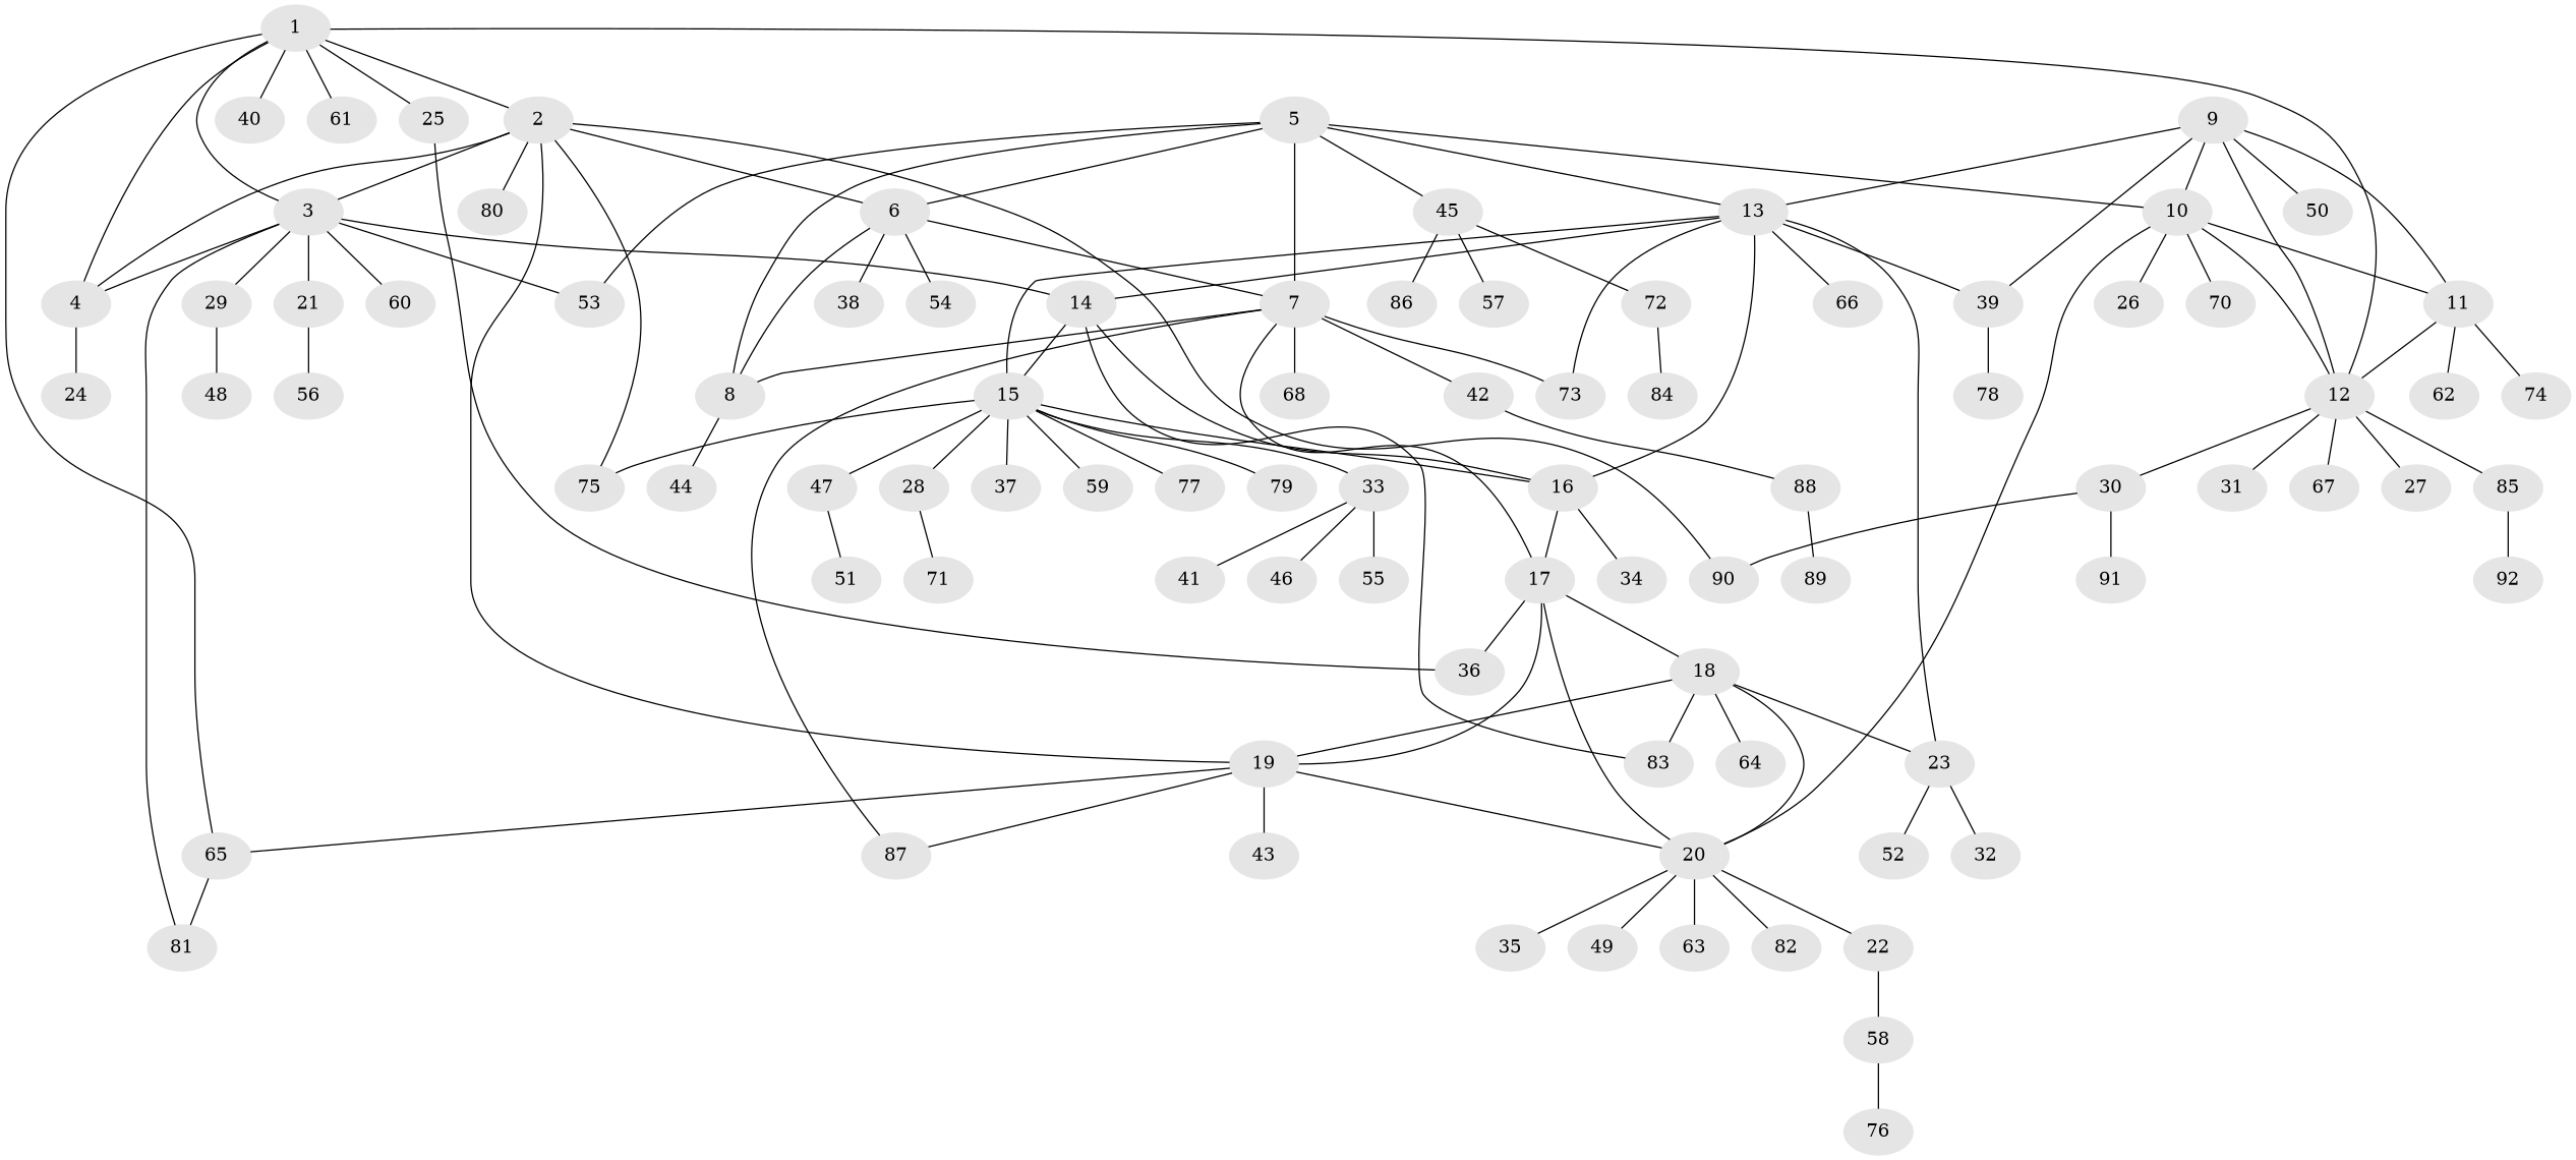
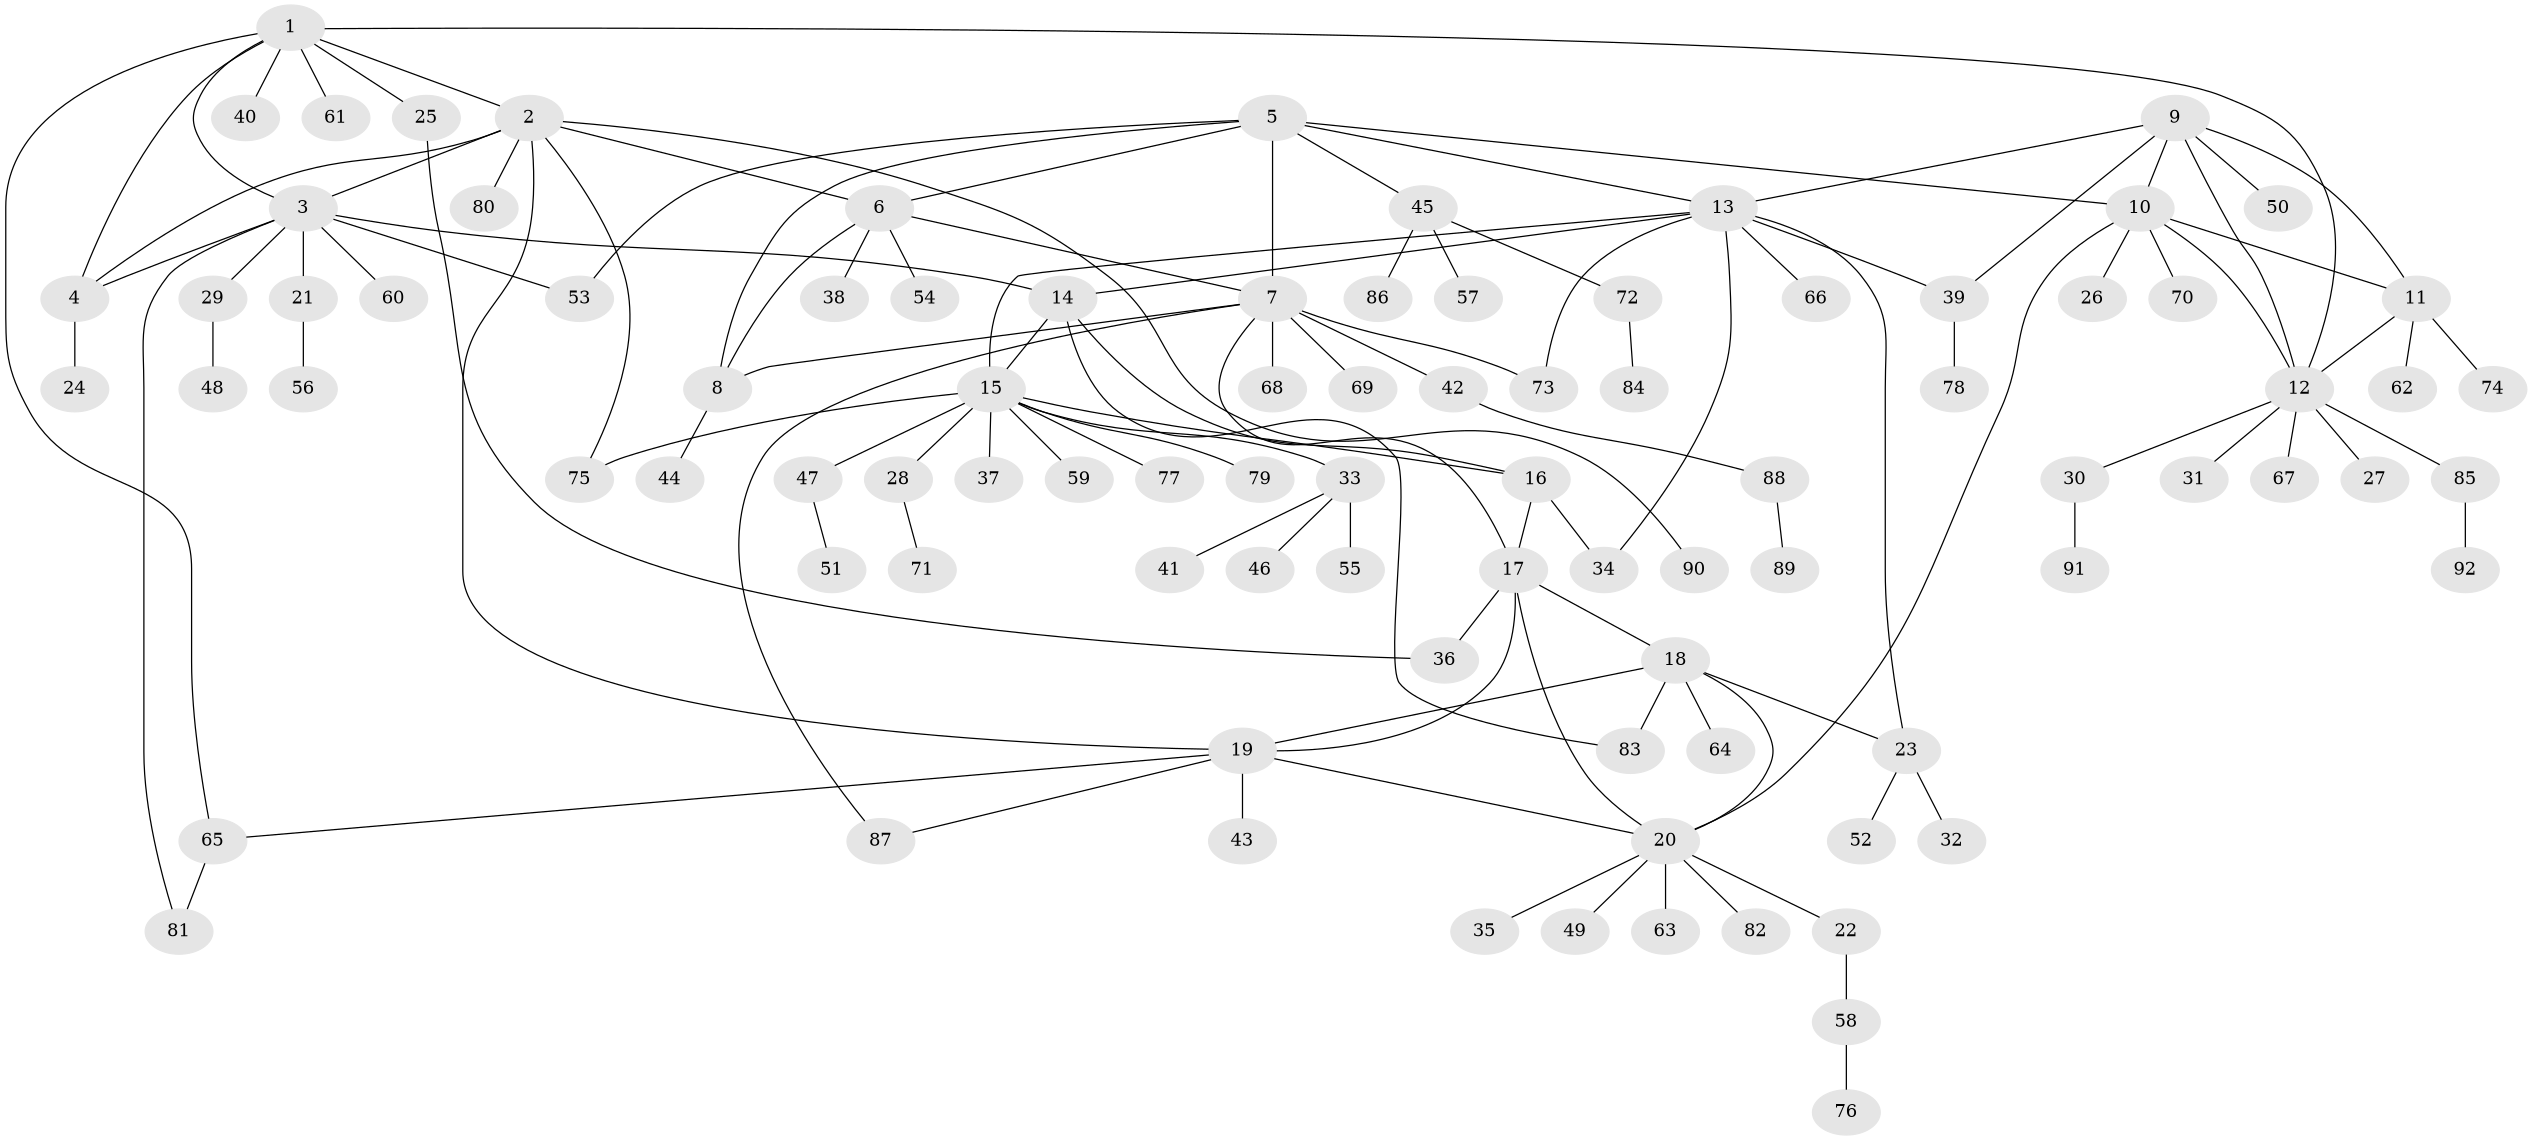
  graph {
    node [color=gray90 style=filled]
    1
    2
    3
    4
    12
    25
    40
    61
    65
    6
    19
    75
    80
    90
    60
    14
    21
    29
    53
    81
    24
    27
    30
    31
    67
    85
    36
    7
    8
    38
    54
    87
    20
    43
    15
    16
    83
    56
    48
    5
    10
    13
    45
    17
    42
    68
+   69
    73
    44
    11
    26
    70
    39
    23
    66
    57
    72
    86
    18
    88
    9
    50
    62
    74
    78
    22
    35
    49
    63
    82
    91
    92
    28
    33
    37
    47
    59
    77
    79
    34
    32
    52
    71
    41
    46
    55
    51
    64
    58
    76
    89
    84
    1 -- 2
    1 -- 3
    1 -- 4
    1 -- 12
    1 -- 25
    1 -- 40
    1 -- 61
    1 -- 65
    2 -- 3
    2 -- 4
    2 -- 6
    2 -- 19
    2 -- 75
    2 -- 80
    2 -- 90
    3 -- 4
    3 -- 60
    3 -- 14
    3 -- 21
    3 -- 29
    3 -- 53
    3 -- 81
    4 -- 24
    12 -- 27
    12 -- 30
    12 -- 31
    12 -- 67
    12 -- 85
    25 -- 36
    65 -- 81
    6 -- 7
    6 -- 8
    6 -- 38
    6 -- 54
    19 -- 65
    19 -- 87
    19 -- 20
    19 -- 43
    14 -- 15
    14 -- 16
    14 -- 83
    21 -- 56
    29 -- 48
-   30 -- 90
    30 -- 91
    85 -- 92
    7 -- 8
    7 -- 87
    7 -- 17
    7 -- 42
    7 -- 68
+   7 -- 69
    7 -- 73
    8 -- 44
    20 -- 22
    20 -- 35
    20 -- 49
    20 -- 63
    20 -- 82
    15 -- 75
    15 -- 16
    15 -- 28
    15 -- 33
    15 -- 37
    15 -- 47
    15 -- 59
    15 -- 77
    15 -- 79
    16 -- 17
    16 -- 34
    5 -- 6
    5 -- 53
    5 -- 7
    5 -- 8
    5 -- 10
    5 -- 13
    5 -- 45
    10 -- 12
    10 -- 20
    10 -- 11
    10 -- 26
    10 -- 70
    13 -- 14
    13 -- 15
-   13 -- 16
+   13 -- 34
    13 -- 73
    13 -- 39
    13 -- 23
    13 -- 66
    45 -- 57
    45 -- 72
    45 -- 86
    17 -- 19
    17 -- 36
    17 -- 20
    17 -- 18
    42 -- 88
    11 -- 12
    11 -- 62
    11 -- 74
    39 -- 78
    23 -- 32
    23 -- 52
    72 -- 84
    18 -- 19
    18 -- 20
    18 -- 83
    18 -- 23
    18 -- 64
    88 -- 89
    9 -- 12
    9 -- 10
    9 -- 13
    9 -- 11
    9 -- 39
    9 -- 50
    22 -- 58
    28 -- 71
    33 -- 41
    33 -- 46
    33 -- 55
    47 -- 51
    58 -- 76
  }
